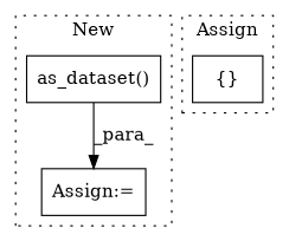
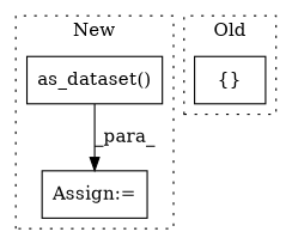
  digraph {
    node [shape=box]
    n1 [a=75 l=106 label="as_dataset()" s=19740]
    n2 [a=68 l=3 label="Assign:=" s=19737]
    n3 [a=95 l="8,5" label="{}" s="5013,5134"]
    subgraph cluster_1 {
      label=New
      style=dotted
      n1
      n2
    }
    subgraph cluster_2 {
-     label=Assign
+     label=Old
      style=dotted
      n3
    }
    n1 -> n2 [label=_para_]
  }
